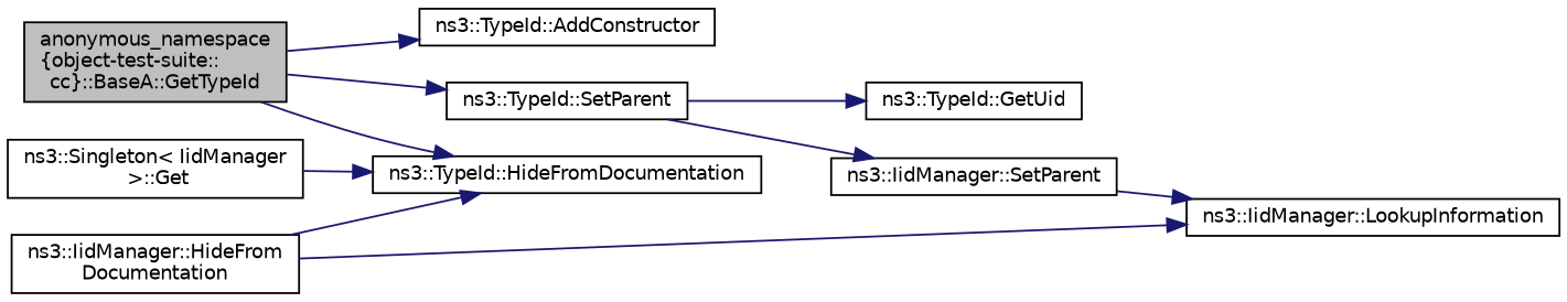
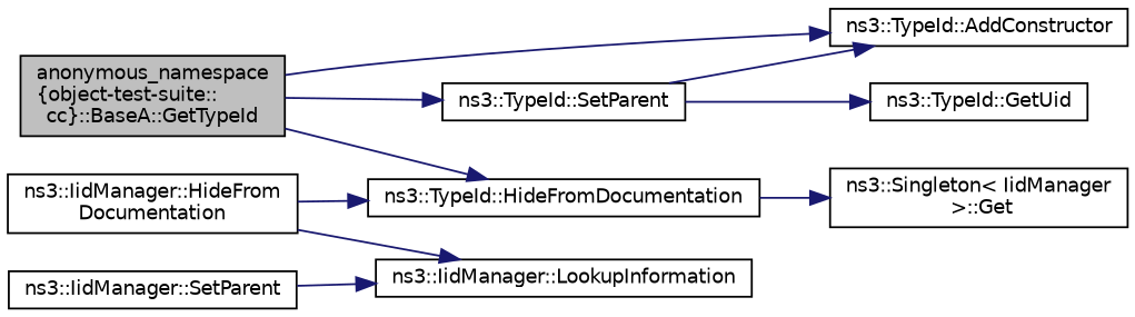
  digraph {
    rankdir=LR
    node [color=black fillcolor=white fontname=Helvetica fontsize=10 shape=record style=filled]
    edge [color=midnightblue fontname=Helvetica fontsize=10 labelfontname=Helvetica labelfontsize=10 style=solid]
    n1 [fillcolor=grey75 fontcolor=black height=0.2 label="anonymous_namespace\l\{object-test-suite::\lcc\}::BaseA::GetTypeId" width=0.4]
    n2 [height=0.2 label="ns3::TypeId::AddConstructor" width=0.4]
    n3 [height=0.2 label="ns3::TypeId::HideFromDocumentation" width=0.4]
    n4 [height=0.2 label="ns3::TypeId::SetParent" width=0.4]
    n5 [height=0.2 label="ns3::Singleton\< IidManager\l \>::Get" width=0.4]
    n6 [height=0.2 label="ns3::TypeId::GetUid" width=0.4]
    n7 [height=0.2 label="ns3::IidManager::SetParent" width=0.4]
    n8 [height=0.2 label="ns3::IidManager::HideFrom\lDocumentation" width=0.4]
    n9 [height=0.2 label="ns3::IidManager::LookupInformation" width=0.4]
    n1 -> n2
    n1 -> n3
    n1 -> n4
-   n5 -> n3
+   n3 -> n5
    n4 -> n6
-   n4 -> n7
+   n4 -> n2
    n7 -> n9
    n8 -> n3
    n8 -> n9
  }
